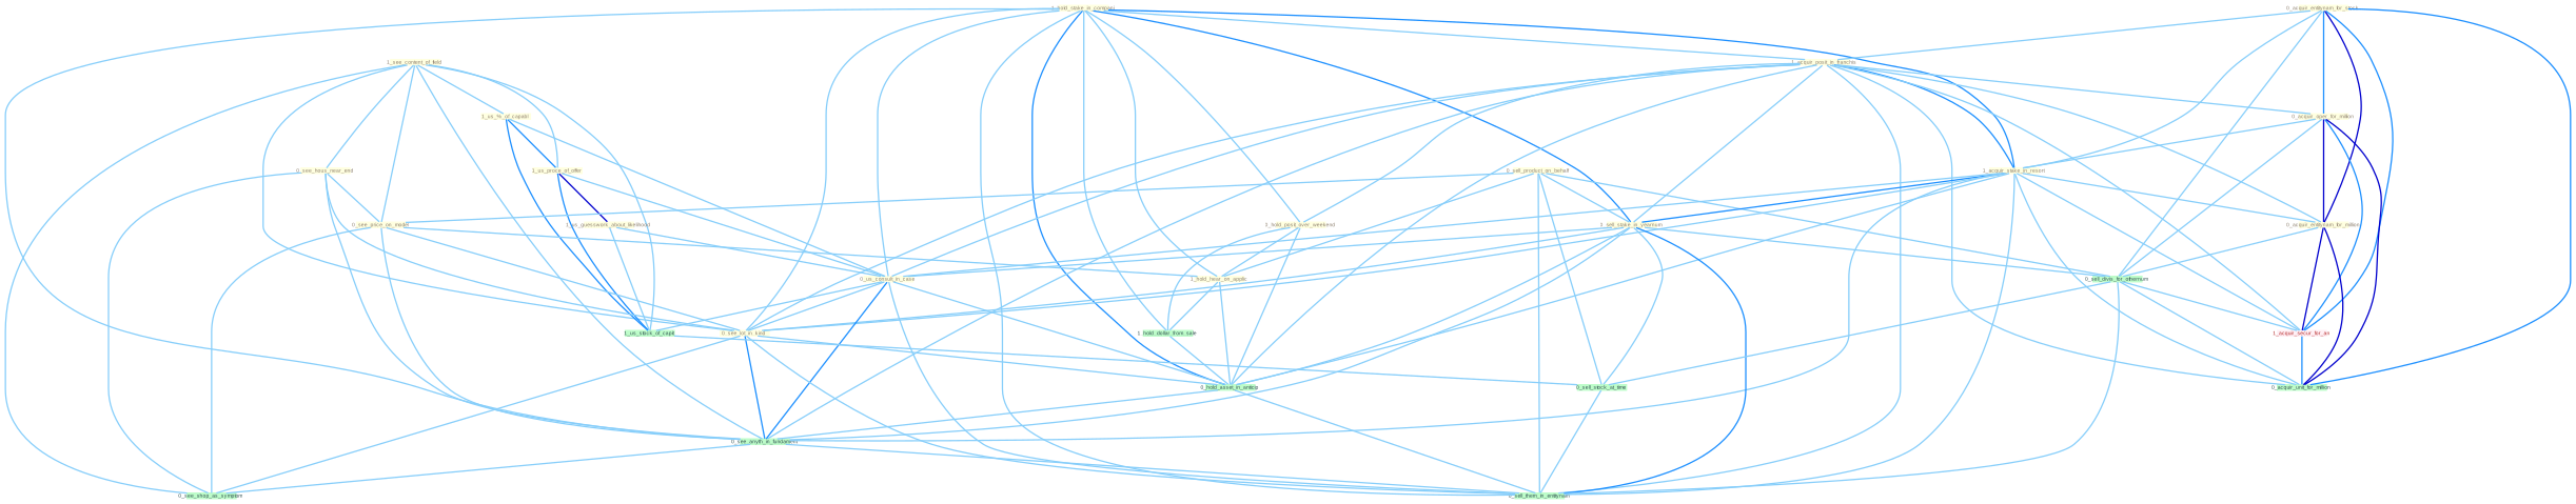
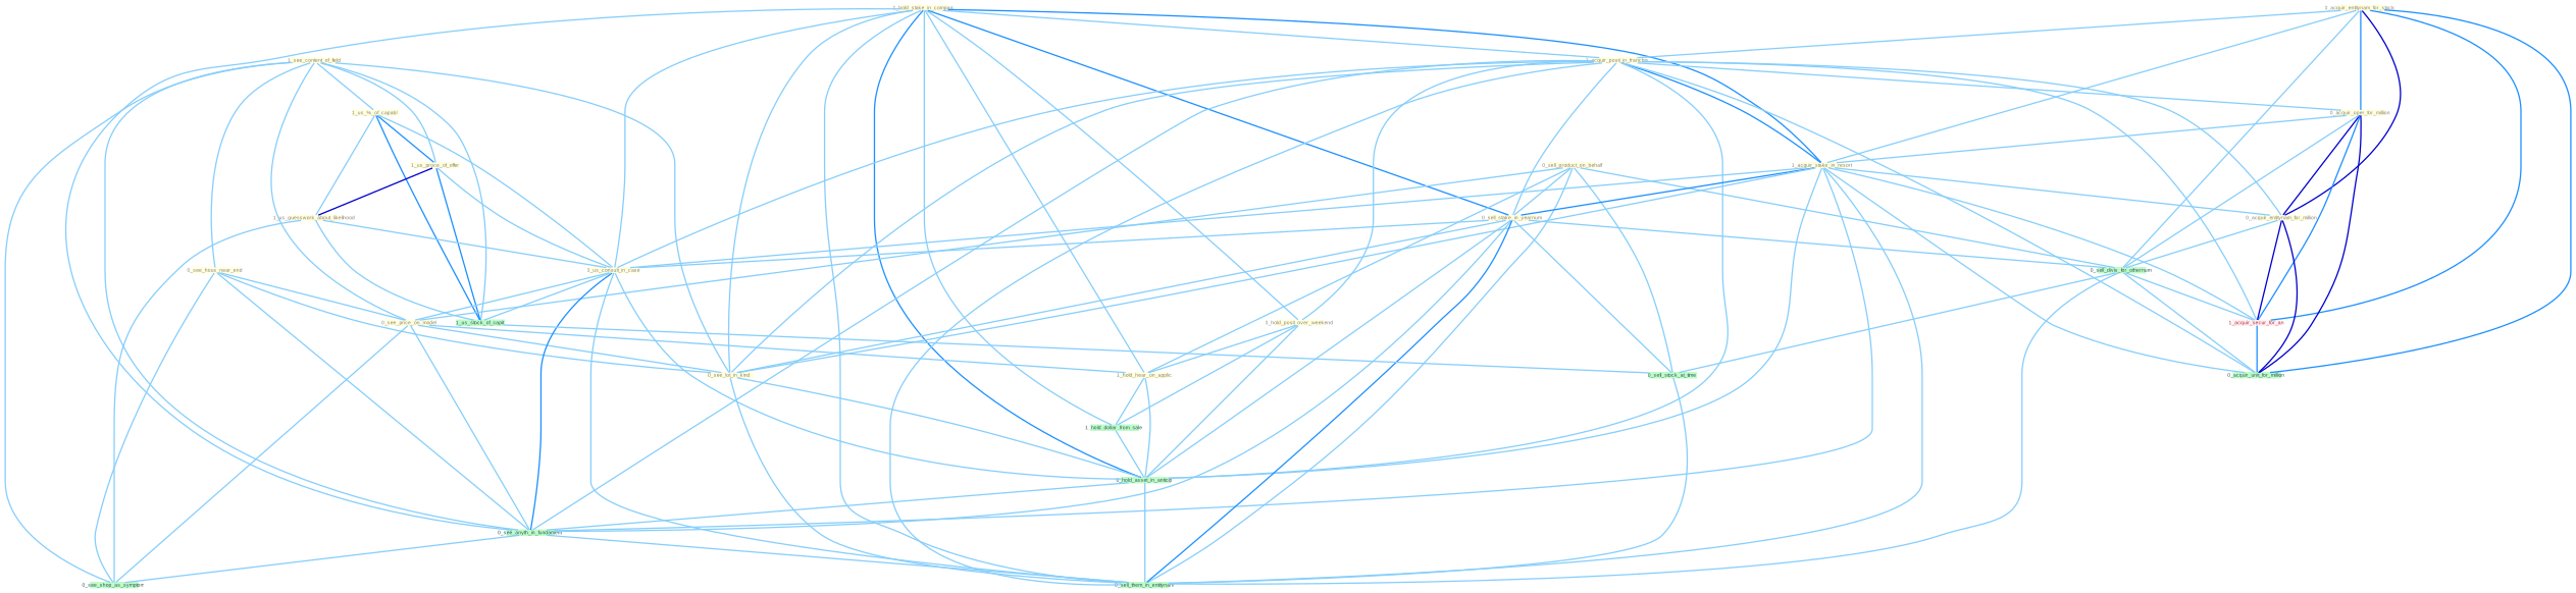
  graph {
    fontname="Liberation Sans"
    node [color="#ffffe0" fixedsize=true fontcolor="#8b7d6b" fontname="Liberation Sans" fontsize=4 shape=polygon style=filled]
    edge [color="#87cefa" fontname="Liberation Sans" w=1]
    "1_hold_stake_in_compani " [height=.06 width=.5]
    "0_acquir_entitynam_for_stock " [height=.06 width=.5]
    "1_see_content_of_field " [height=.06 width=.5]
    "1_us_%_of_capabl " [height=.06 width=.5]
    "1_us_proce_of_offer " [height=.06 width=.5]
    "0_sell_product_on_behalf " [height=.06 width=.5]
    "1_acquir_posit_in_franchis " [height=.06 width=.5]
    "0_hold_posit_over_weekend " [height=.06 width=.5]
    "0_acquir_oper_for_million " [height=.06 width=.5]
    "0_see_hous_near_end " [height=.06 width=.5]
    "0_see_price_on_model " [height=.06 width=.5]
    "1_us_guesswork_about_likelihood " [height=.06 width=.5]
    "1_acquir_stake_in_resort " [height=.06 width=.5]
    "0_sell_stake_in_yearnum " [height=.06 width=.5]
    "0_acquir_entitynam_for_million " [height=.06 width=.5]
    "0_us_consult_in_case " [height=.06 width=.5]
    "1_hold_hear_on_applic " [height=.06 width=.5]
    "0_see_lot_in_kind " [height=.06 width=.5]
    "1_acquir_secur_for_an " [color="#fff0f5" fontcolor="#b22222" height=.06 width=.5]
    "1_hold_dollar_from_sale " [color="#BDFCC9" fontcolor="#2f4f4f" height=.06 width=.5]
    "0_hold_asset_in_anticip " [color="#BDFCC9" fontcolor="#2f4f4f" height=.06 width=.5]
    "0_see_anyth_in_fundament " [color="#BDFCC9" fontcolor="#2f4f4f" height=.06 width=.5]
    "0_sell_them_in_entitynam " [color="#BDFCC9" fontcolor="#2f4f4f" height=.06 width=.5]
    "0_sell_divis_for_othernum " [color="#BDFCC9" fontcolor="#2f4f4f" height=.06 width=.5]
    "0_acquir_unit_for_million " [color="#BDFCC9" fontcolor="#2f4f4f" height=.06 width=.5]
    "1_us_stock_of_capit " [color="#BDFCC9" fontcolor="#2f4f4f" height=.06 width=.5]
    "0_see_shop_as_symptom " [color="#BDFCC9" fontcolor="#2f4f4f" height=.06 width=.5]
    "0_sell_stock_at_time " [color="#BDFCC9" fontcolor="#2f4f4f" height=.06 width=.5]
    subgraph sub_1 {
      "1_hold_stake_in_compani "
      "0_acquir_entitynam_for_stock "
      "1_see_content_of_field "
      "1_us_%_of_capabl "
      "1_us_proce_of_offer "
      "0_sell_product_on_behalf "
      "1_acquir_posit_in_franchis "
      "0_hold_posit_over_weekend "
      "0_acquir_oper_for_million "
      "0_see_hous_near_end "
      "0_see_price_on_model "
      "1_us_guesswork_about_likelihood "
      "1_acquir_stake_in_resort "
      "0_sell_stake_in_yearnum "
      "0_acquir_entitynam_for_million "
      "0_us_consult_in_case "
      "1_hold_hear_on_applic "
      "0_see_lot_in_kind "
    }
    subgraph sub_2 {
      "1_acquir_secur_for_an "
    }
    "1_hold_stake_in_compani " -- "1_acquir_posit_in_franchis "
    "1_hold_stake_in_compani " -- "0_hold_posit_over_weekend "
    "1_hold_stake_in_compani " -- "1_acquir_stake_in_resort " [color="#1e90ff" w=2]
    "1_hold_stake_in_compani " -- "0_sell_stake_in_yearnum " [color="#1e90ff" w=2]
    "1_hold_stake_in_compani " -- "0_us_consult_in_case "
    "1_hold_stake_in_compani " -- "1_hold_hear_on_applic "
    "1_hold_stake_in_compani " -- "0_see_lot_in_kind "
    "1_hold_stake_in_compani " -- "1_hold_dollar_from_sale "
    "1_hold_stake_in_compani " -- "0_hold_asset_in_anticip " [color="#1e90ff" w=2]
    "1_hold_stake_in_compani " -- "0_see_anyth_in_fundament "
    "1_hold_stake_in_compani " -- "0_sell_them_in_entitynam "
    "0_acquir_entitynam_for_stock " -- "1_acquir_posit_in_franchis "
    "0_acquir_entitynam_for_stock " -- "0_acquir_oper_for_million " [color="#1e90ff" w=2]
    "0_acquir_entitynam_for_stock " -- "1_acquir_stake_in_resort "
    "0_acquir_entitynam_for_stock " -- "0_acquir_entitynam_for_million " [color="#0000cd" w=3]
    "0_acquir_entitynam_for_stock " -- "1_acquir_secur_for_an " [color="#1e90ff" w=2]
    "0_acquir_entitynam_for_stock " -- "0_sell_divis_for_othernum "
    "0_acquir_entitynam_for_stock " -- "0_acquir_unit_for_million " [color="#1e90ff" w=2]
    "1_see_content_of_field " -- "1_us_%_of_capabl "
    "1_see_content_of_field " -- "1_us_proce_of_offer "
    "1_see_content_of_field " -- "0_see_hous_near_end "
    "1_see_content_of_field " -- "0_see_price_on_model "
    "1_see_content_of_field " -- "0_see_lot_in_kind "
    "1_see_content_of_field " -- "0_see_anyth_in_fundament "
    "1_see_content_of_field " -- "1_us_stock_of_capit "
    "1_see_content_of_field " -- "0_see_shop_as_symptom "
    "1_us_%_of_capabl " -- "1_us_proce_of_offer " [color="#1e90ff" w=2]
+   "1_us_%_of_capabl " -- "1_us_guesswork_about_likelihood "
    "1_us_%_of_capabl " -- "0_us_consult_in_case "
    "1_us_%_of_capabl " -- "1_us_stock_of_capit " [color="#1e90ff" w=2]
    "1_us_proce_of_offer " -- "1_us_guesswork_about_likelihood " [color="#0000cd"]
    "1_us_proce_of_offer " -- "0_us_consult_in_case "
    "1_us_proce_of_offer " -- "1_us_stock_of_capit " [color="#1e90ff" w=2]
    "0_sell_product_on_behalf " -- "0_see_price_on_model "
    "0_sell_product_on_behalf " -- "0_sell_stake_in_yearnum "
    "0_sell_product_on_behalf " -- "1_hold_hear_on_applic "
    "0_sell_product_on_behalf " -- "0_sell_them_in_entitynam "
    "0_sell_product_on_behalf " -- "0_sell_divis_for_othernum "
    "0_sell_product_on_behalf " -- "0_sell_stock_at_time "
    "1_acquir_posit_in_franchis " -- "0_hold_posit_over_weekend "
    "1_acquir_posit_in_franchis " -- "0_acquir_oper_for_million "
    "1_acquir_posit_in_franchis " -- "1_acquir_stake_in_resort " [color="#1e90ff" w=2]
    "1_acquir_posit_in_franchis " -- "0_sell_stake_in_yearnum "
    "1_acquir_posit_in_franchis " -- "0_acquir_entitynam_for_million "
    "1_acquir_posit_in_franchis " -- "0_us_consult_in_case "
    "1_acquir_posit_in_franchis " -- "0_see_lot_in_kind "
    "1_acquir_posit_in_franchis " -- "1_acquir_secur_for_an "
    "1_acquir_posit_in_franchis " -- "0_hold_asset_in_anticip "
    "1_acquir_posit_in_franchis " -- "0_see_anyth_in_fundament "
    "1_acquir_posit_in_franchis " -- "0_sell_them_in_entitynam "
    "1_acquir_posit_in_franchis " -- "0_acquir_unit_for_million "
    "0_hold_posit_over_weekend " -- "1_hold_hear_on_applic "
    "0_hold_posit_over_weekend " -- "1_hold_dollar_from_sale "
    "0_hold_posit_over_weekend " -- "0_hold_asset_in_anticip "
    "0_acquir_oper_for_million " -- "1_acquir_stake_in_resort "
    "0_acquir_oper_for_million " -- "0_acquir_entitynam_for_million " [color="#0000cd" w=3]
    "0_acquir_oper_for_million " -- "1_acquir_secur_for_an " [color="#1e90ff" w=2]
    "0_acquir_oper_for_million " -- "0_sell_divis_for_othernum "
    "0_acquir_oper_for_million " -- "0_acquir_unit_for_million " [color="#0000cd" w=3]
    "0_see_hous_near_end " -- "0_see_price_on_model "
    "0_see_hous_near_end " -- "0_see_lot_in_kind "
    "0_see_hous_near_end " -- "0_see_anyth_in_fundament "
    "0_see_hous_near_end " -- "0_see_shop_as_symptom "
    "0_see_price_on_model " -- "1_hold_hear_on_applic "
    "0_see_price_on_model " -- "0_see_lot_in_kind "
    "0_see_price_on_model " -- "0_see_anyth_in_fundament "
    "0_see_price_on_model " -- "0_see_shop_as_symptom "
    "1_us_guesswork_about_likelihood " -- "0_us_consult_in_case "
    "1_us_guesswork_about_likelihood " -- "1_us_stock_of_capit "
    "1_acquir_stake_in_resort " -- "0_sell_stake_in_yearnum " [color="#1e90ff" w=2]
    "1_acquir_stake_in_resort " -- "0_acquir_entitynam_for_million "
    "1_acquir_stake_in_resort " -- "0_us_consult_in_case "
    "1_acquir_stake_in_resort " -- "0_see_lot_in_kind "
    "1_acquir_stake_in_resort " -- "1_acquir_secur_for_an "
    "1_acquir_stake_in_resort " -- "0_hold_asset_in_anticip "
    "1_acquir_stake_in_resort " -- "0_see_anyth_in_fundament "
    "1_acquir_stake_in_resort " -- "0_sell_them_in_entitynam "
    "1_acquir_stake_in_resort " -- "0_acquir_unit_for_million "
    "0_sell_stake_in_yearnum " -- "0_us_consult_in_case "
    "0_sell_stake_in_yearnum " -- "0_see_lot_in_kind "
    "0_sell_stake_in_yearnum " -- "0_hold_asset_in_anticip "
    "0_sell_stake_in_yearnum " -- "0_see_anyth_in_fundament "
    "0_sell_stake_in_yearnum " -- "0_sell_them_in_entitynam " [color="#1e90ff" w=2]
    "0_sell_stake_in_yearnum " -- "0_sell_divis_for_othernum "
    "0_sell_stake_in_yearnum " -- "0_sell_stock_at_time "
    "0_acquir_entitynam_for_million " -- "1_acquir_secur_for_an " [color="#0000cd" w=2]
    "0_acquir_entitynam_for_million " -- "0_sell_divis_for_othernum "
    "0_acquir_entitynam_for_million " -- "0_acquir_unit_for_million " [color="#0000cd" w=3]
-   "0_us_consult_in_case " -- "0_see_lot_in_kind "
+   "0_us_consult_in_case " -- "0_see_price_on_model "
    "0_us_consult_in_case " -- "0_hold_asset_in_anticip "
    "0_us_consult_in_case " -- "0_see_anyth_in_fundament " [color="#1e90ff"]
    "0_us_consult_in_case " -- "0_sell_them_in_entitynam "
    "0_us_consult_in_case " -- "1_us_stock_of_capit "
    "1_hold_hear_on_applic " -- "1_hold_dollar_from_sale "
    "1_hold_hear_on_applic " -- "0_hold_asset_in_anticip "
    "0_see_lot_in_kind " -- "0_hold_asset_in_anticip "
-   "0_see_lot_in_kind " -- "0_see_anyth_in_fundament " [color="#1e90ff" w=2]
    "0_see_lot_in_kind " -- "0_sell_them_in_entitynam "
-   "0_see_lot_in_kind " -- "0_see_shop_as_symptom "
+   "1_us_guesswork_about_likelihood " -- "0_see_shop_as_symptom "
    "1_acquir_secur_for_an " -- "0_acquir_unit_for_million " [color="#1e90ff" w=2]
    "1_hold_dollar_from_sale " -- "0_hold_asset_in_anticip "
    "0_hold_asset_in_anticip " -- "0_see_anyth_in_fundament "
    "0_hold_asset_in_anticip " -- "0_sell_them_in_entitynam "
    "0_see_anyth_in_fundament " -- "0_sell_them_in_entitynam "
    "0_see_anyth_in_fundament " -- "0_see_shop_as_symptom "
    "0_sell_divis_for_othernum " -- "1_acquir_secur_for_an "
    "0_sell_divis_for_othernum " -- "0_sell_them_in_entitynam "
    "0_sell_divis_for_othernum " -- "0_acquir_unit_for_million "
    "0_sell_divis_for_othernum " -- "0_sell_stock_at_time "
    "1_us_stock_of_capit " -- "0_sell_stock_at_time "
    "0_sell_stock_at_time " -- "0_sell_them_in_entitynam "
  }
